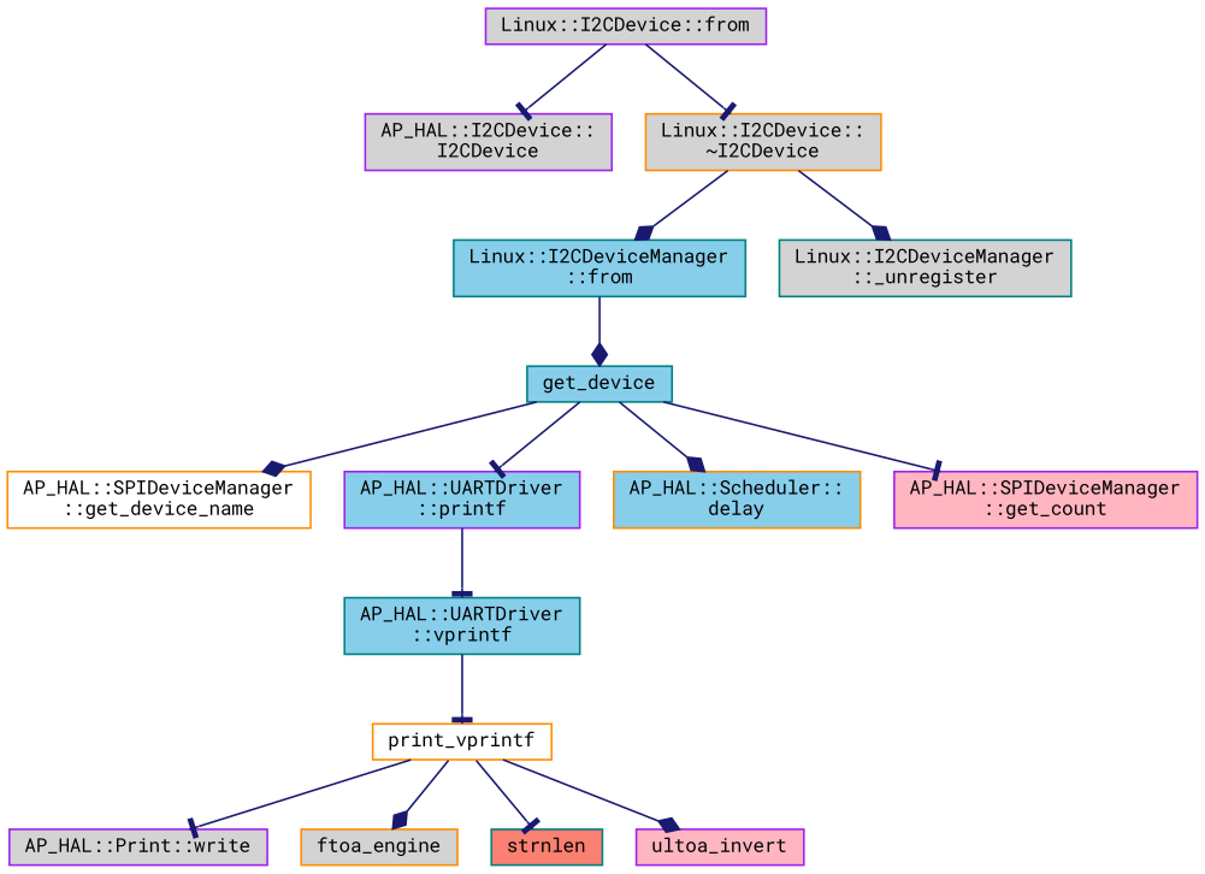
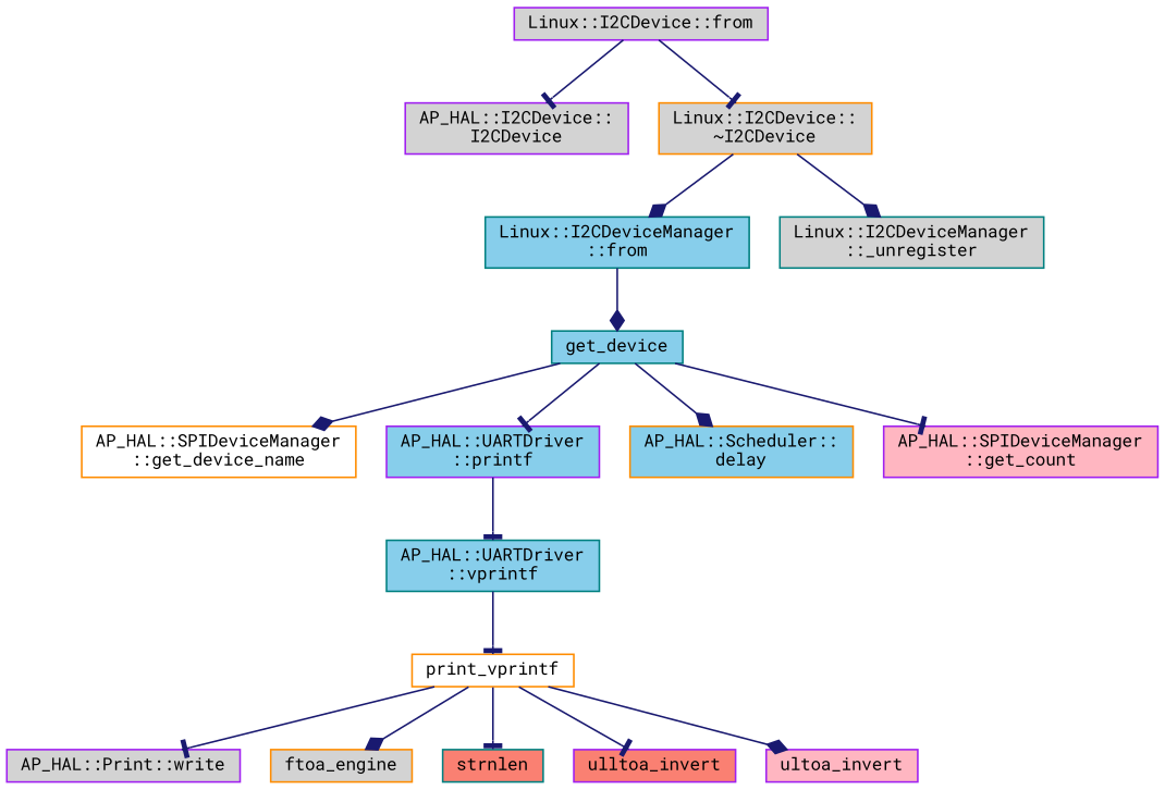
  digraph {
    fontname="Roboto Mono"
    rankdir=TB
    node [color=purple fillcolor=lightgrey fontname="Roboto Mono" fontsize=10 shape=record style=filled]
    edge [arrowhead=tee color=midnightblue fontname="Roboto Mono" fontsize=10 labelfontname=Helvetica labelfontsize=10 style=solid]
    n1 [fontcolor=black height=0.2 label="Linux::I2CDevice::from" width=0.4]
    n2 [height=0.2 label="AP_HAL::I2CDevice::\lI2CDevice" width=0.4]
    n3 [color=darkorange height=0.2 label="Linux::I2CDevice::\l~I2CDevice" width=0.4]
    n4 [color=teal fillcolor=skyblue height=0.2 label="Linux::I2CDeviceManager\l::from" width=0.4]
    n5 [color=teal height=0.2 label="Linux::I2CDeviceManager\l::_unregister" width=0.4]
    n6 [color=teal fillcolor=skyblue height=0.2 label=get_device width=0.4]
    n7 [color=darkorange fillcolor=white height=0.2 label="AP_HAL::SPIDeviceManager\l::get_device_name" width=0.4]
    n8 [fillcolor=skyblue height=0.2 label="AP_HAL::UARTDriver\l::printf" width=0.4]
    n9 [color=darkorange fillcolor=skyblue height=0.2 label="AP_HAL::Scheduler::\ldelay" width=0.4]
    n10 [fillcolor=lightpink height=0.2 label="AP_HAL::SPIDeviceManager\l::get_count" width=0.4]
    n11 [color=teal fillcolor=skyblue height=0.2 label="AP_HAL::UARTDriver\l::vprintf" width=0.4]
    n12 [color=darkorange fillcolor=white height=0.2 label=print_vprintf width=0.4]
    n13 [height=0.2 label="AP_HAL::Print::write" width=0.4]
    n14 [color=darkorange height=0.2 label=ftoa_engine width=0.4]
    n15 [color=teal fillcolor=salmon height=0.2 label=strnlen width=0.4]
+   n16 [fillcolor=salmon height=0.2 label=ulltoa_invert width=0.4]
    n17 [fillcolor=lightpink height=0.2 label=ultoa_invert width=0.4]
    n1 -> n2
    n1 -> n3
    n3 -> n4 [arrowhead=diamond]
    n3 -> n5 [arrowhead=diamond]
    n4 -> n6 [arrowhead=diamond]
    n6 -> n7 [arrowhead=diamond]
    n6 -> n8
    n6 -> n9 [arrowhead=diamond]
    n6 -> n10
    n8 -> n11
    n11 -> n12
    n12 -> n13
    n12 -> n14 [arrowhead=diamond]
    n12 -> n15
+   n12 -> n16
    n12 -> n17 [arrowhead=diamond]
  }
